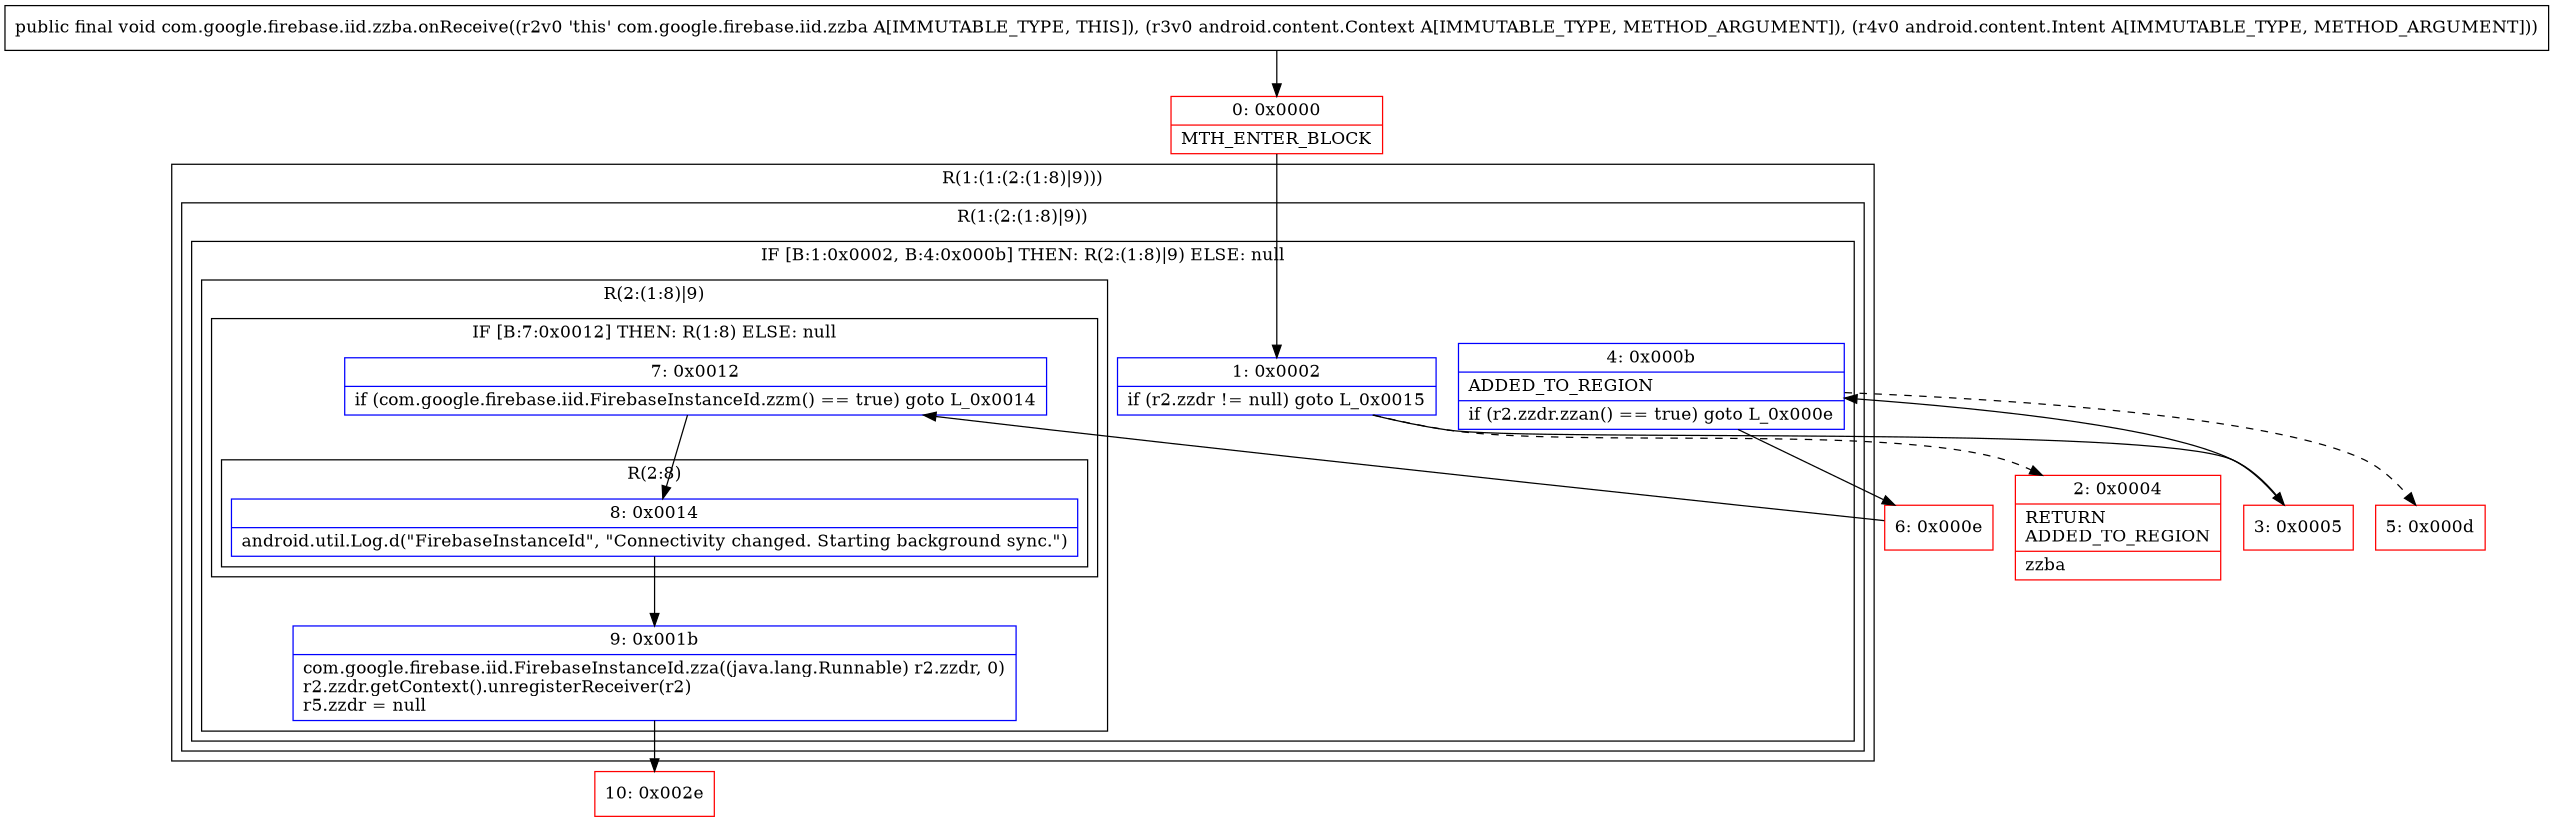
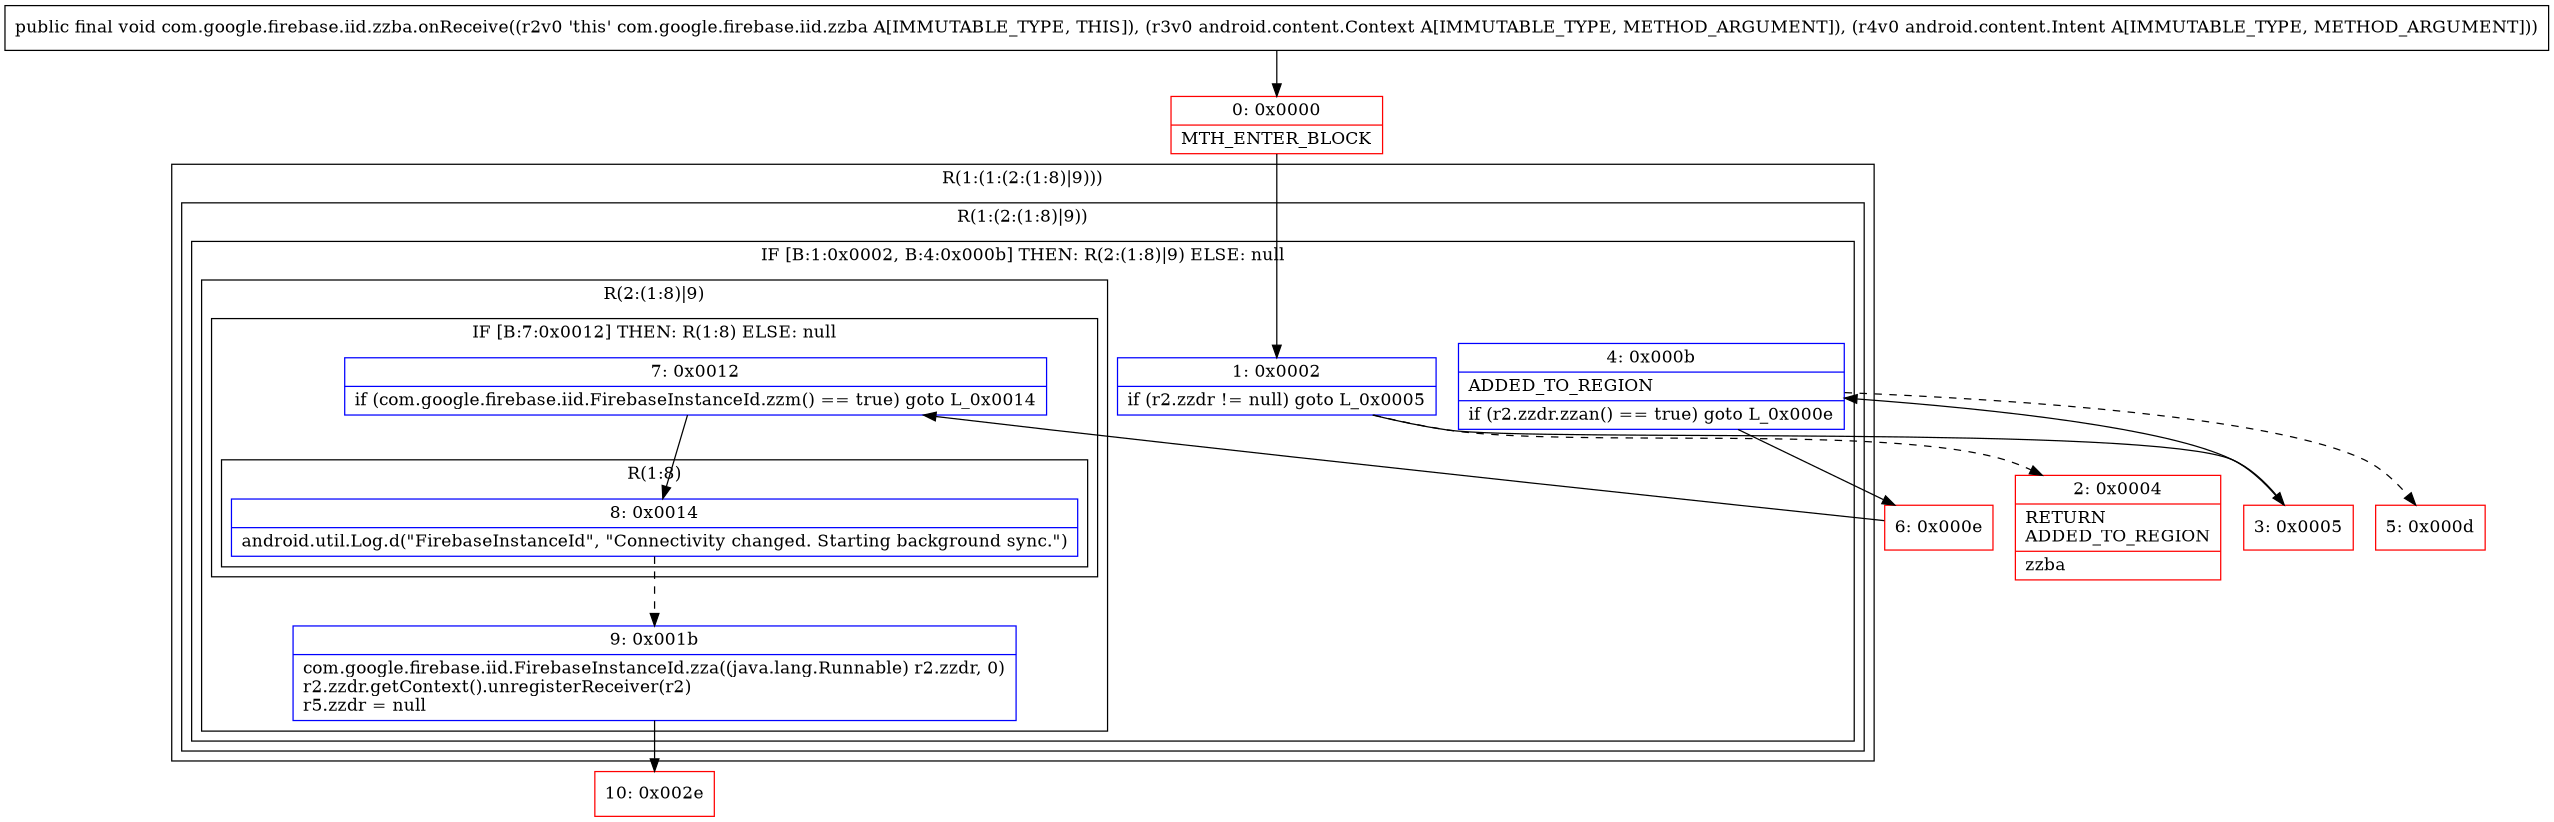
  digraph {
    fontname="DejaVu Serif"
    node [color=red fontname="DejaVu Serif" shape=record]
    edge [fontname="DejaVu Serif"]
    n1 [color=blue label="{8\:\ 0x0014|android.util.Log.d(\"FirebaseInstanceId\", \"Connectivity changed. Starting background sync.\")\l}"]
    n2 [color=blue label="{7\:\ 0x0012|if (com.google.firebase.iid.FirebaseInstanceId.zzm() == true) goto L_0x0014\l}"]
    n3 [color=blue label="{9\:\ 0x001b|com.google.firebase.iid.FirebaseInstanceId.zza((java.lang.Runnable) r2.zzdr, 0)\lr2.zzdr.getContext().unregisterReceiver(r2)\lr5.zzdr = null\l}"]
-   n4 [color=blue label="{1\:\ 0x0002|if (r2.zzdr != null) goto L_0x0015\l}"]
+   n4 [color=blue label="{1\:\ 0x0002|if (r2.zzdr != null) goto L_0x0005\l}"]
    n5 [color=blue label="{4\:\ 0x000b|ADDED_TO_REGION\l|if (r2.zzdr.zzan() == true) goto L_0x000e\l}"]
    n6 [label="{10\:\ 0x002e}"]
    n7 [label="{2\:\ 0x0004|RETURN\lADDED_TO_REGION\l|zzba\l}"]
    n8 [label="{3\:\ 0x0005}"]
    n9 [label="{5\:\ 0x000d}"]
    n10 [label="{6\:\ 0x000e}"]
    n11 [label="{0\:\ 0x0000|MTH_ENTER_BLOCK\l}"]
    n12 [label="{public final void com.google.firebase.iid.zzba.onReceive((r2v0 'this' com.google.firebase.iid.zzba A[IMMUTABLE_TYPE, THIS]), (r3v0 android.content.Context A[IMMUTABLE_TYPE, METHOD_ARGUMENT]), (r4v0 android.content.Intent A[IMMUTABLE_TYPE, METHOD_ARGUMENT])) }" color=""]
    subgraph cluster_1 {
      label="R(1:(1:(2:(1:8)|9)))"
      subgraph cluster_2 {
        label="R(1:(2:(1:8)|9))"
        subgraph cluster_3 {
          label="IF [B:1:0x0002, B:4:0x000b] THEN: R(2:(1:8)|9) ELSE: null"
          n4
          n5
          subgraph cluster_4 {
            label="R(2:(1:8)|9)"
            n3
            subgraph cluster_5 {
              label="IF [B:7:0x0012] THEN: R(1:8) ELSE: null"
              n2
              subgraph cluster_6 {
-               label="R(2:8)"
+               label="R(1:8)"
                n1
              }
            }
          }
        }
      }
    }
-   n1 -> n3
+   n1 -> n3 [style=dashed]
    n2 -> n1
    n3 -> n6
    n4 -> n7 [style=dashed]
    n4 -> n8
    n5 -> n9 [style=dashed]
    n5 -> n10
    n8 -> n5
    n10 -> n2
    n11 -> n4
    n12 -> n11
  }
